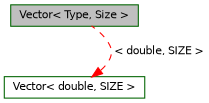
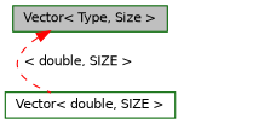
  digraph {
    node [color=darkgreen fontname=Helvetica fontsize=10 shape=record style=filled]
    n1 [fillcolor=grey75 fontcolor=black height=0.2 label="Vector\< Type, Size \>" width=0.4]
    n2 [fillcolor=white height=0.2 label="Vector\< double, SIZE \>" width=0.4]
-   n2 -> n1 [color=red dir=back fontname=Helvetica fontsize=10 label=" \< double, SIZE \>" labelfontname=Helvetica labelfontsize=10 style=dashed]
+   n1 -> n2 [color=red dir=back fontname=Helvetica fontsize=10 label=" \< double, SIZE \>" labelfontname=Helvetica labelfontsize=10 style=dashed]
  }
